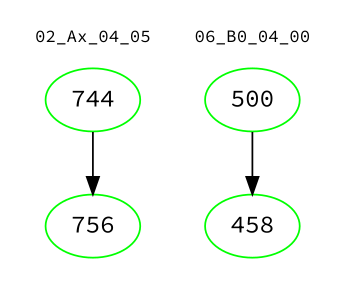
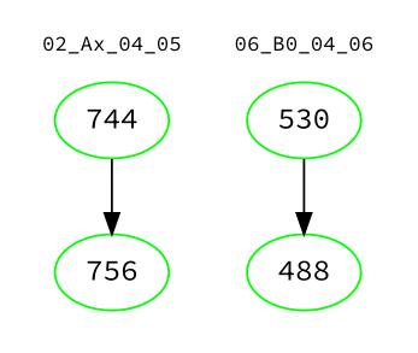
  digraph {
    fontname="Source Code Pro"
    node [color=green fontname="Source Code Pro"]
    edge [color=black fontname="Source Code Pro"]
    n1 [label=744]
    n2 [label=756]
-   n3 [label=500]
-   n4 [label=458]
+   n3 [label=530]
+   n4 [label=488]
    subgraph cluster_1 {
      color=white
      fontsize=10
      label="02_Ax_04_05"
      n1
      n2
    }
    subgraph cluster_2 {
      color=white
      fontsize=10
-     label="06_B0_04_00"
+     label="06_B0_04_06"
      n3
      n4
    }
    n1 -> n2
    n3 -> n4
  }
